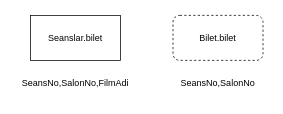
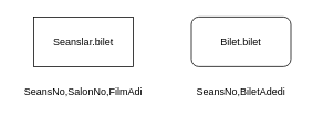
  <mxCell id="0" />
  <mxCell id="1" parent="0" />
  <mxCell id="2" value="Seanslar.bilet" style="whiteSpace=wrap;html=1;rounded=0;" vertex="1" parent="1"><mxGeometry x="40" y="20" width="120" height="60" as="geometry" /></mxCell>
  <mxCell id="3" value="SeansNo,SalonNo,FilmAdi" style="text;html=1;strokeColor=none;fillColor=none;align=center;verticalAlign=middle;whiteSpace=wrap;rounded=0;" vertex="1" parent="1"><mxGeometry x="20" y="90" width="160" height="40" as="geometry" /></mxCell>
- <mxCell id="4" value="Bilet.bilet" style="rounded=1;whiteSpace=wrap;html=1;dashed=1;" vertex="1" parent="1"><mxGeometry x="230" y="20" width="120" height="60" as="geometry" /></mxCell>
- <mxCell id="5" value="SeansNo,SalonNo" style="text;html=1;strokeColor=none;fillColor=none;align=center;verticalAlign=middle;whiteSpace=wrap;rounded=0;" vertex="1" parent="1"><mxGeometry x="225" y="95" width="130" height="30" as="geometry" /></mxCell>
+ <mxCell id="4" value="Bilet.bilet" style="rounded=1;whiteSpace=wrap;html=1;" vertex="1" parent="1"><mxGeometry x="230" y="20" width="120" height="60" as="geometry" /></mxCell>
+ <mxCell id="5" value="SeansNo,BiletAdedi" style="text;html=1;strokeColor=none;fillColor=none;align=center;verticalAlign=middle;whiteSpace=wrap;rounded=0;" vertex="1" parent="1"><mxGeometry x="225" y="95" width="130" height="30" as="geometry" /></mxCell>
